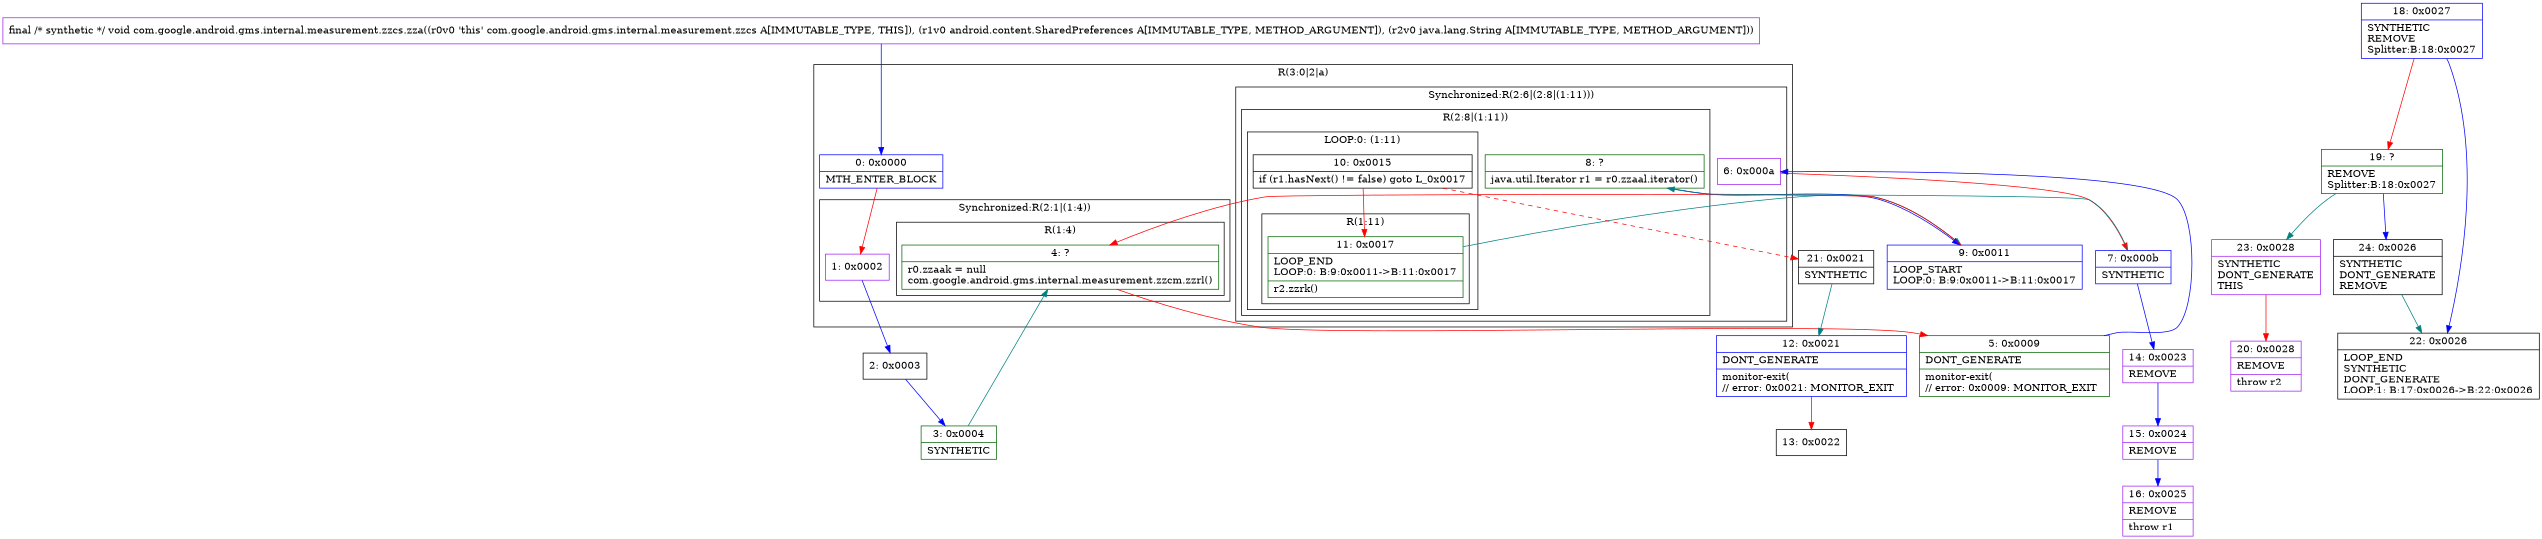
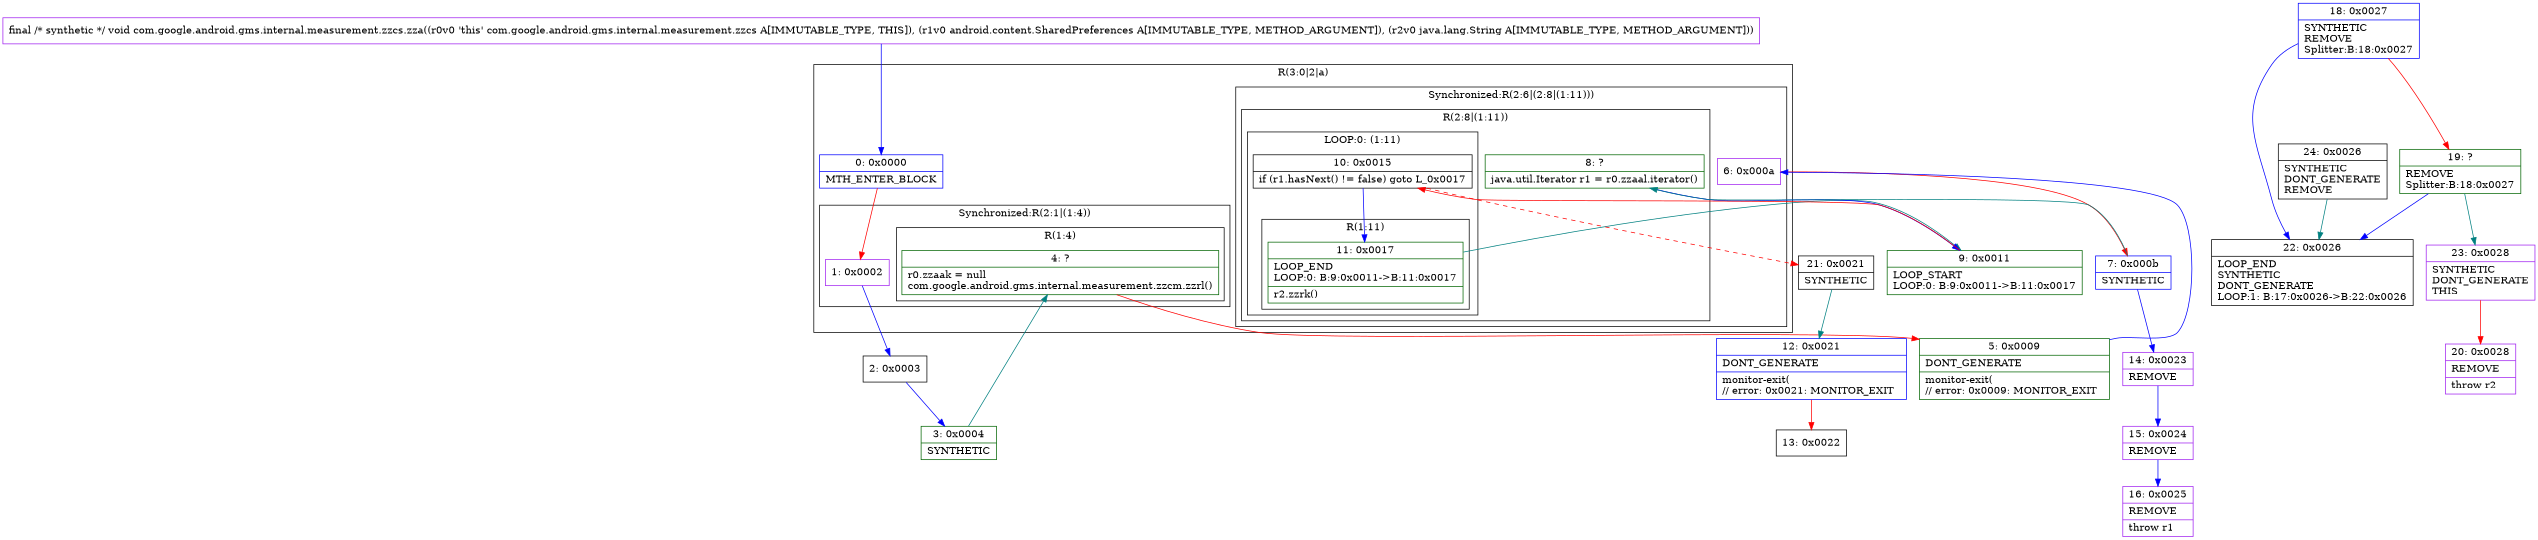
  digraph {
    node [color=purple shape=record]
    edge [color=blue]
    n1 [color=darkgreen label="{4\:\ ?|r0.zzaak = null\lcom.google.android.gms.internal.measurement.zzcm.zzrl()\l}"]
    n2 [label="{1\:\ 0x0002}"]
    n3 [color=darkgreen label="{11\:\ 0x0017|LOOP_END\lLOOP:0: B:9:0x0011\-\>B:11:0x0017\l|r2.zzrk()\l}"]
    n4 [color=black label="{10\:\ 0x0015|if (r1.hasNext() != false) goto L_0x0017\l}"]
    n5 [color=darkgreen label="{8\:\ ?|java.util.Iterator r1 = r0.zzaal.iterator()\l}"]
    n6 [label="{6\:\ 0x000a}"]
    n7 [color=blue label="{0\:\ 0x0000|MTH_ENTER_BLOCK\l}"]
    n8 [color=darkgreen label="{5\:\ 0x0009|DONT_GENERATE\l|monitor\-exit(\l\/\/ error: 0x0009: MONITOR_EXIT  \l}"]
    n9 [color=black label="{2\:\ 0x0003}"]
-   n10 [color=blue label="{9\:\ 0x0011|LOOP_START\lLOOP:0: B:9:0x0011\-\>B:11:0x0017\l}"]
+   n10 [color=darkgreen label="{9\:\ 0x0011|LOOP_START\lLOOP:0: B:9:0x0011\-\>B:11:0x0017\l}"]
    n11 [color=black label="{21\:\ 0x0021|SYNTHETIC\l}"]
    n12 [color=blue label="{7\:\ 0x000b|SYNTHETIC\l}"]
    n13 [color=darkgreen label="{3\:\ 0x0004|SYNTHETIC\l}"]
    n14 [label="{14\:\ 0x0023|REMOVE\l}"]
    n15 [color=blue label="{12\:\ 0x0021|DONT_GENERATE\l|monitor\-exit(\l\/\/ error: 0x0021: MONITOR_EXIT  \l}"]
    n16 [label="{15\:\ 0x0024|REMOVE\l}"]
    n17 [color=black label="{13\:\ 0x0022}"]
    n18 [label="{16\:\ 0x0025|REMOVE\l|throw r1\l}"]
    n19 [color=blue label="{18\:\ 0x0027|SYNTHETIC\lREMOVE\lSplitter:B:18:0x0027\l}"]
    n20 [color=darkgreen label="{19\:\ ?|REMOVE\lSplitter:B:18:0x0027\l}"]
    n21 [color=black label="{22\:\ 0x0026|LOOP_END\lSYNTHETIC\lDONT_GENERATE\lLOOP:1: B:17:0x0026\-\>B:22:0x0026\l}"]
    n22 [label="{23\:\ 0x0028|SYNTHETIC\lDONT_GENERATE\lTHIS\l}"]
    n23 [color=black label="{24\:\ 0x0026|SYNTHETIC\lDONT_GENERATE\lREMOVE\l}"]
    n24 [label="{20\:\ 0x0028|REMOVE\l|throw r2\l}"]
    n25 [label="{final \/* synthetic *\/ void com.google.android.gms.internal.measurement.zzcs.zza((r0v0 'this' com.google.android.gms.internal.measurement.zzcs A[IMMUTABLE_TYPE, THIS]), (r1v0 android.content.SharedPreferences A[IMMUTABLE_TYPE, METHOD_ARGUMENT]), (r2v0 java.lang.String A[IMMUTABLE_TYPE, METHOD_ARGUMENT])) }"]
    subgraph cluster_1 {
      label="R(3:0|2|a)"
      n7
      subgraph cluster_2 {
        label="Synchronized:R(2:1|(1:4))"
        n2
        subgraph cluster_3 {
          label="R(1:4)"
          n1
        }
      }
      subgraph cluster_4 {
        label="Synchronized:R(2:6|(2:8|(1:11)))"
        n6
        subgraph cluster_5 {
          label="R(2:8|(1:11))"
          n5
          subgraph cluster_6 {
            label="LOOP:0: (1:11)"
            n4
            subgraph cluster_7 {
              label="R(1:11)"
              n3
            }
          }
        }
      }
    }
    n1 -> n8 [color=red]
    n2 -> n9
    n3 -> n10 [color=teal]
-   n4 -> n3 [color=red]
+   n4 -> n3
    n4 -> n11 [color=red style=dashed]
    n5 -> n10
    n6 -> n12 [color=red]
    n7 -> n2 [color=red]
    n8 -> n6
    n9 -> n13
-   n10 -> n1 [color=red]
+   n10 -> n4 [color=red]
    n11 -> n15 [color=teal]
    n12 -> n5 [color=teal]
    n12 -> n14
    n13 -> n1 [color=teal]
    n14 -> n16
    n15 -> n17 [color=red]
    n16 -> n18
    n19 -> n20 [color=red]
    n19 -> n21
    n20 -> n22 [color=teal]
-   n20 -> n23
+   n20 -> n21
    n22 -> n24 [color=red]
    n23 -> n21 [color=teal]
    n25 -> n7
  }
